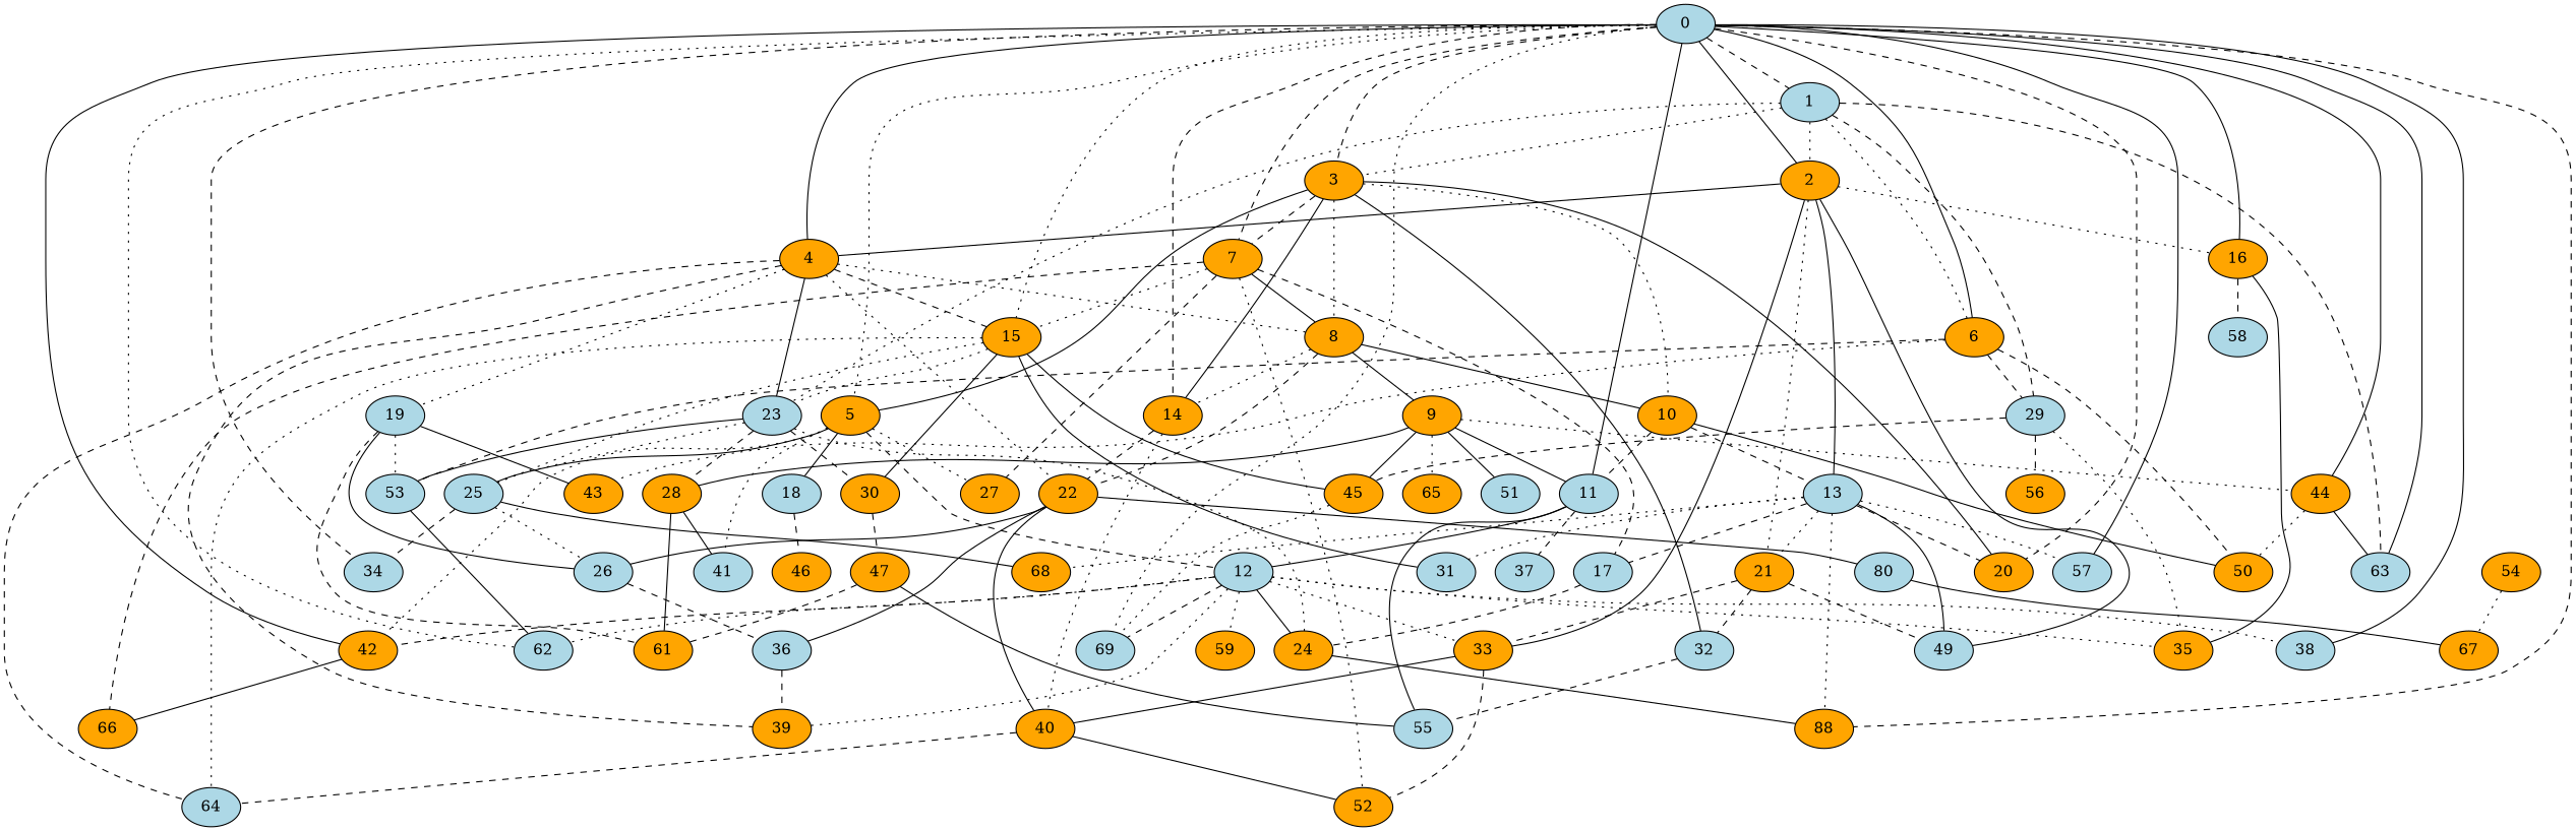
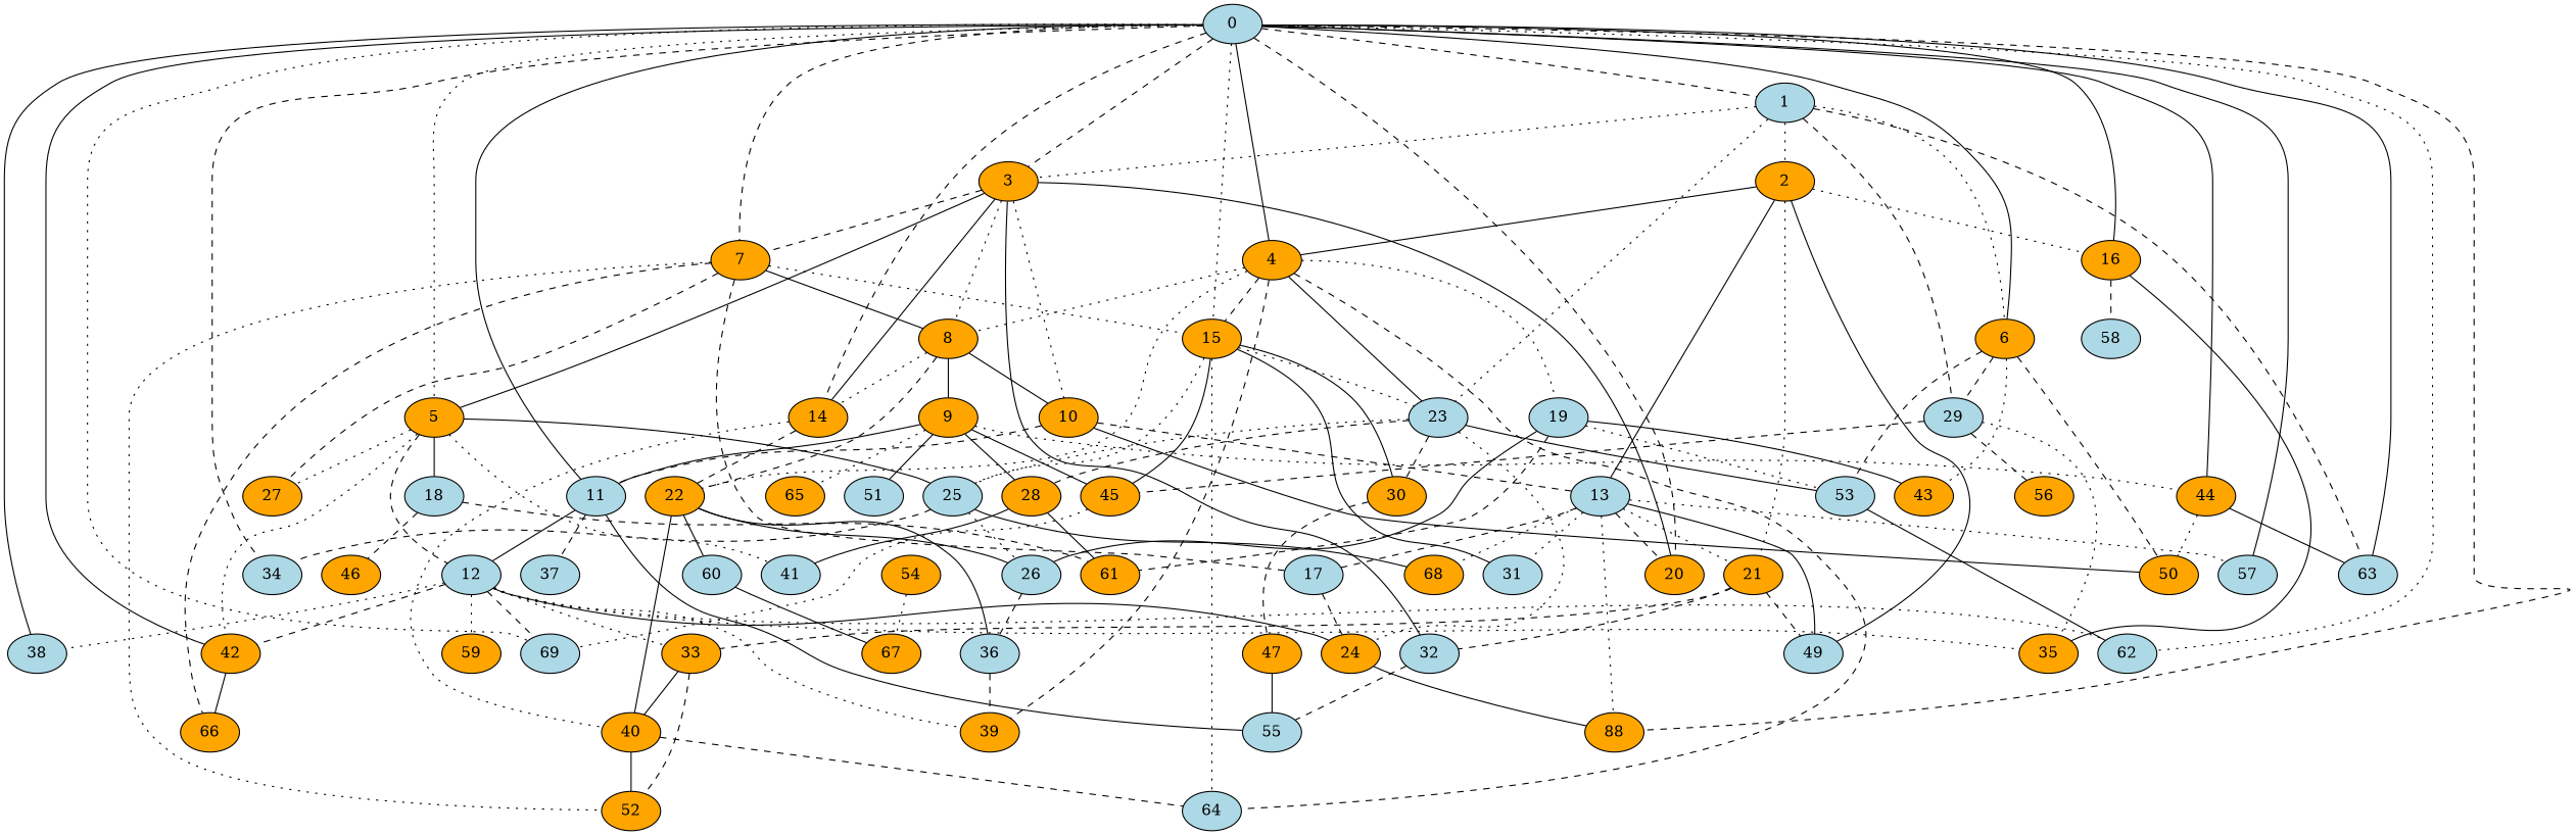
  graph {
    node [fillcolor=orange style=filled]
    edge [style=solid]
    0 [fillcolor=lightblue]
    1 [fillcolor=lightblue]
    2
    3
    4
    5
    6
    7
    11 [fillcolor=lightblue]
    14
    15
    16
    20
    34 [fillcolor=lightblue]
    38 [fillcolor=lightblue]
    42
    44
    n18 [label=88]
    57 [fillcolor=lightblue]
    62 [fillcolor=lightblue]
    63 [fillcolor=lightblue]
    69 [fillcolor=lightblue]
    23 [fillcolor=lightblue]
    29 [fillcolor=lightblue]
    13 [fillcolor=lightblue]
    21
    33
    49 [fillcolor=lightblue]
    8
    10
    32 [fillcolor=lightblue]
    19 [fillcolor=lightblue]
    22
    39
    64 [fillcolor=lightblue]
    12 [fillcolor=lightblue]
    18 [fillcolor=lightblue]
    25 [fillcolor=lightblue]
    27
    41 [fillcolor=lightblue]
    43
    50
    53 [fillcolor=lightblue]
    17 [fillcolor=lightblue]
    52
    66
    37 [fillcolor=lightblue]
    55 [fillcolor=lightblue]
    40
    45
    31 [fillcolor=lightblue]
    30
    35
    58 [fillcolor=lightblue]
    28
    24
    56
    68
    9
    26 [fillcolor=lightblue]
    61
    36 [fillcolor=lightblue]
-   60 [fillcolor=lightblue label=80]
+   60 [fillcolor=lightblue]
    59
    46
    51 [fillcolor=lightblue]
    65
    47
    67
    54
    0 -- 1 [style=dashed]
-   0 -- 2
    0 -- 3 [style=dashed]
    0 -- 4
    0 -- 5 [style=dotted]
    0 -- 6
    0 -- 7 [style=dashed]
    0 -- 11
    0 -- 14 [style=dashed]
    0 -- 15 [style=dotted]
    0 -- 16
    0 -- 20 [style=dashed]
    0 -- 34 [style=dashed]
    0 -- 38
    0 -- 42
    0 -- 44
    0 -- n18 [style=dashed]
    0 -- 57
    0 -- 62 [style=dotted]
    0 -- 63
    0 -- 69 [style=dotted]
    1 -- 2 [style=dotted]
    1 -- 3 [style=dotted]
    1 -- 6 [style=dotted]
    1 -- 63 [style=dashed]
    1 -- 23 [style=dotted]
    1 -- 29 [style=dashed]
    2 -- 4
    2 -- 16 [style=dotted]
    2 -- 13
    2 -- 21 [style=dotted]
-   2 -- 33
    2 -- 49
    3 -- 5
    3 -- 7 [style=dashed]
    3 -- 14
    3 -- 20
    3 -- 8 [style=dotted]
    3 -- 10 [style=dotted]
    3 -- 32
    4 -- 15 [style=dashed]
    4 -- 23
    4 -- 8 [style=dotted]
    4 -- 19 [style=dotted]
    4 -- 22 [style=dotted]
    4 -- 39 [style=dashed]
    4 -- 64 [style=dashed]
    5 -- 42 [style=dotted]
    5 -- 12 [style=dashed]
    5 -- 18
    5 -- 25
    5 -- 27 [style=dotted]
    5 -- 41 [style=dotted]
    6 -- 29 [style=dashed]
    6 -- 43 [style=dotted]
    6 -- 50 [style=dashed]
    6 -- 53 [style=dashed]
    7 -- 15 [style=dotted]
    7 -- 8
    7 -- 27 [style=dashed]
    7 -- 17 [style=dashed]
    7 -- 52 [style=dotted]
    7 -- 66 [style=dashed]
    11 -- 12
    11 -- 37 [style=dashed]
    11 -- 55
    14 -- 22 [style=dashed]
    14 -- 40 [style=dotted]
    15 -- 23 [style=dotted]
    15 -- 64 [style=dotted]
    15 -- 25 [style=dotted]
    15 -- 45
    15 -- 31
    15 -- 30
    16 -- 35
    16 -- 58 [style=dashed]
    42 -- 66
    44 -- 63
    44 -- 50 [style=dotted]
    23 -- 25 [style=dotted]
    23 -- 53
    23 -- 30 [style=dashed]
    23 -- 28 [style=dashed]
    23 -- 24 [style=dotted]
    29 -- 45 [style=dashed]
    29 -- 35 [style=dotted]
    29 -- 56 [style=dashed]
    13 -- 20 [style=dashed]
    13 -- n18 [style=dotted]
    13 -- 57 [style=dotted]
    13 -- 21 [style=dotted]
    13 -- 49
    13 -- 17 [style=dashed]
    13 -- 31 [style=dotted]
    13 -- 68 [style=dotted]
    21 -- 33 [style=dashed]
    21 -- 49 [style=dashed]
    21 -- 32 [style=dashed]
    33 -- 52 [style=dashed]
    33 -- 40
    8 -- 14 [style=dotted]
    8 -- 10
    8 -- 22 [style=dashed]
    8 -- 9
    10 -- 11 [style=dashed]
    10 -- 13 [style=dashed]
    10 -- 50
    32 -- 55 [style=dashed]
    19 -- 43
    19 -- 53 [style=dotted]
    19 -- 26
    19 -- 61 [style=dashed]
    22 -- 40
    22 -- 26
    22 -- 36
    22 -- 60
    12 -- 38 [style=dotted]
    12 -- 42 [style=dashed]
    12 -- 62 [style=dotted]
    12 -- 69 [style=dashed]
    12 -- 33 [style=dotted]
    12 -- 39 [style=dotted]
    12 -- 35 [style=dotted]
    12 -- 24
    12 -- 59 [style=dotted]
    18 -- 46 [style=dashed]
    25 -- 34 [style=dashed]
    25 -- 68
    25 -- 26 [style=dotted]
    53 -- 62
    17 -- 24 [style=dashed]
    40 -- 64 [style=dashed]
    40 -- 52
    45 -- 69 [style=dotted]
    30 -- 47 [style=dashed]
    28 -- 41
    28 -- 61
    24 -- n18
    9 -- 11
    9 -- 44 [style=dotted]
    9 -- 45
    9 -- 28
    9 -- 51
    9 -- 65 [style=dotted]
    26 -- 36 [style=dashed]
    36 -- 39 [style=dashed]
    60 -- 67
    47 -- 55
-   47 -- 61 [style=dashed]
+   18 -- 61 [style=dashed]
    54 -- 67 [style=dotted]
  }
